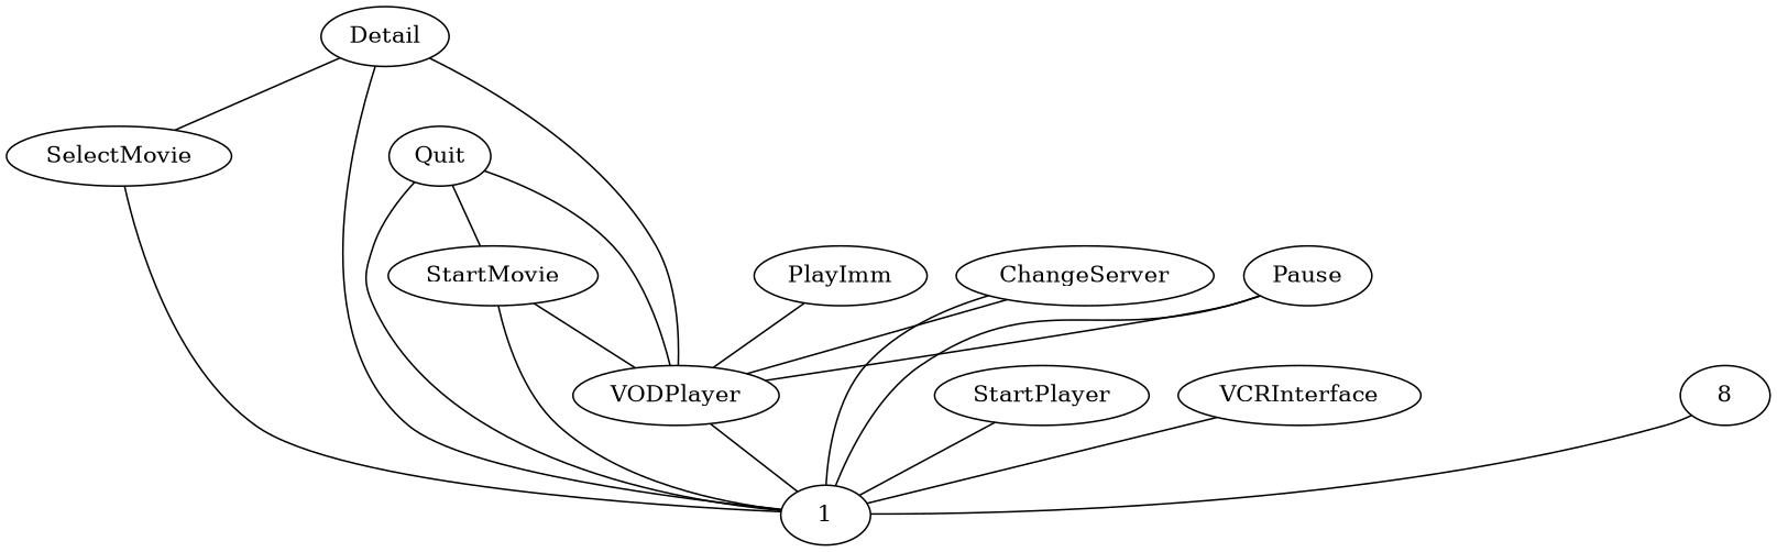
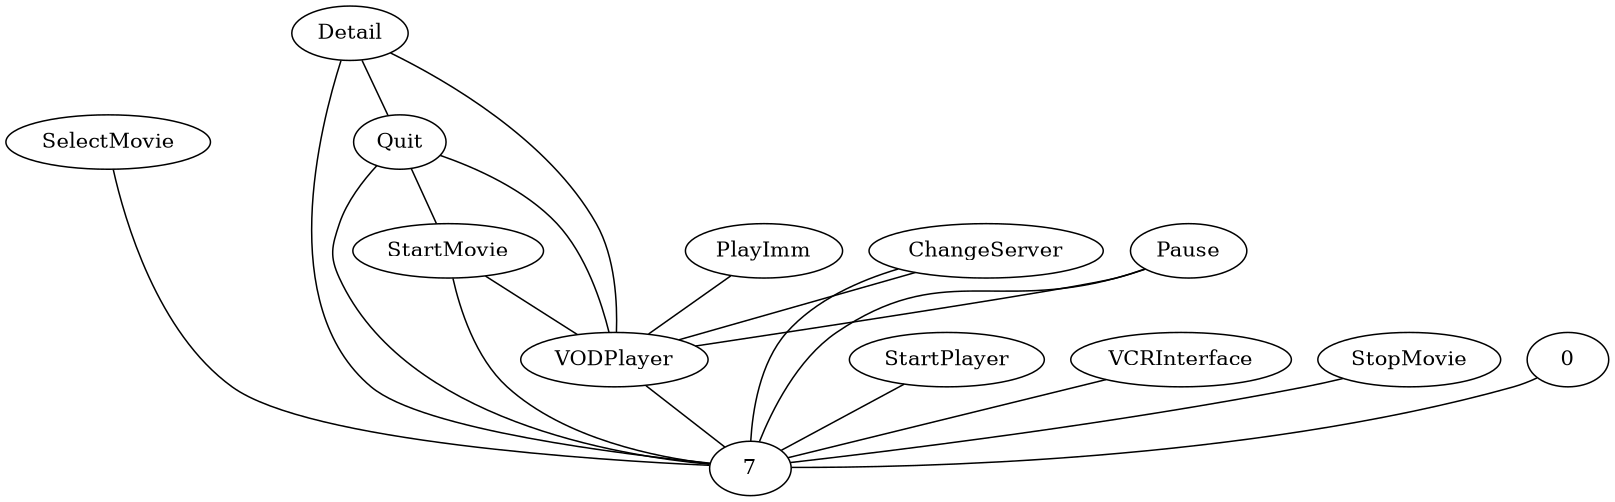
  graph {
    Detail
    SelectMovie
    VODPlayer
-   1
+   1 [label=7]
    ChangeServer
    PlayImm
    StartPlayer
    Quit
    StartMovie
    VCRInterface
-   0 [label=8]
+   StopMovie
+   0
    Pause
-   Detail -- SelectMovie
+   Detail -- Quit
    Detail -- VODPlayer
    Detail -- 1
    SelectMovie -- 1
    VODPlayer -- 1
    ChangeServer -- VODPlayer
    ChangeServer -- 1
    PlayImm -- VODPlayer
    StartPlayer -- 1
    Quit -- VODPlayer
    Quit -- 1
    Quit -- StartMovie
    StartMovie -- VODPlayer
    StartMovie -- 1
    VCRInterface -- 1
+   StopMovie -- 1
    0 -- 1
    Pause -- VODPlayer
    Pause -- 1
  }
